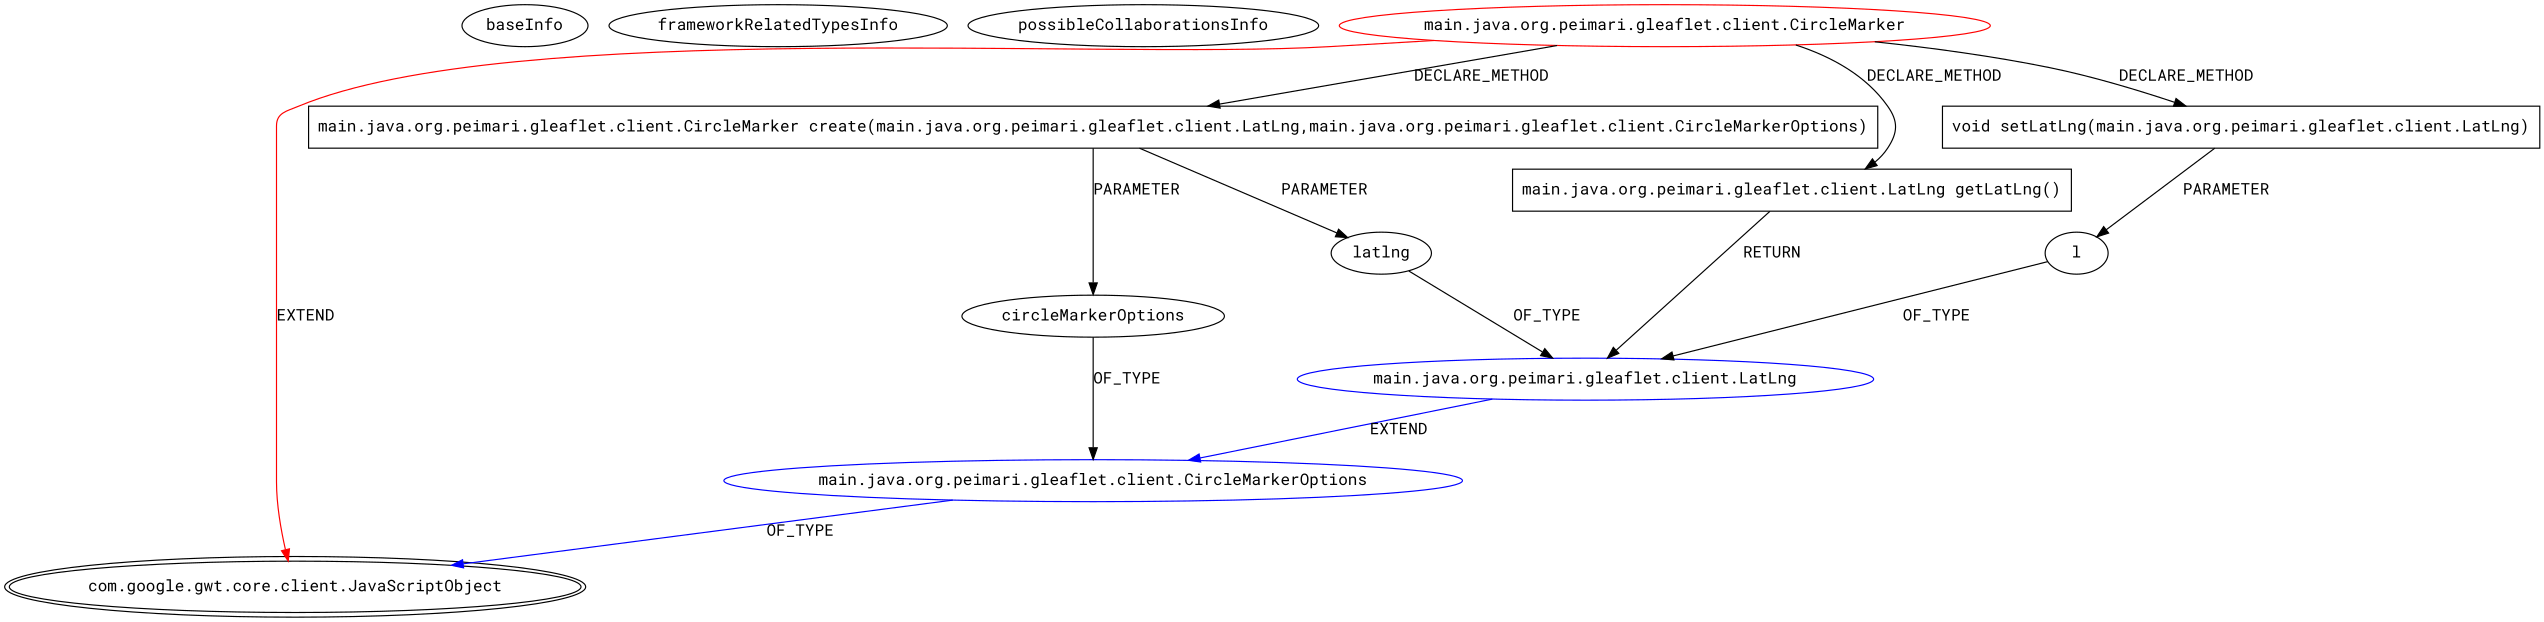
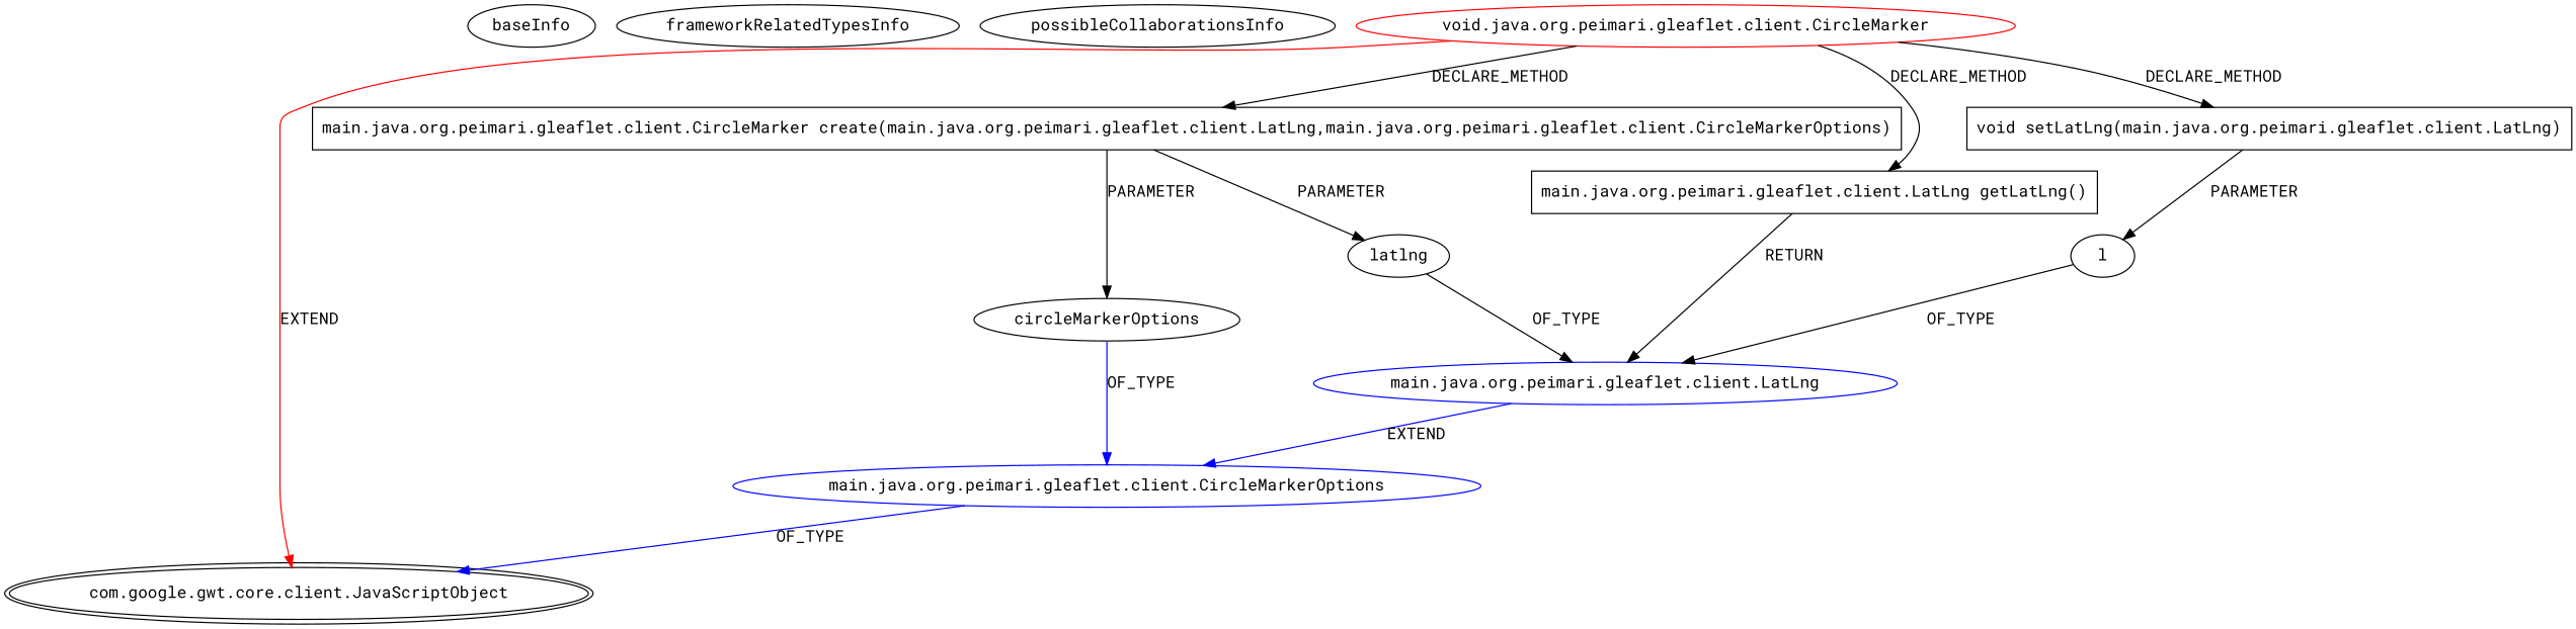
  digraph {
    fontname="Roboto Mono"
    node [fontname="Roboto Mono" isFrameworkType=false]
    edge [fontname="Roboto Mono"]
    baseInfo [category=extension_graph graphId=4069 isAnonymous=false possibleRelation=true isFrameworkType=""]
    frameworkRelatedTypesInfo [0="com.google.gwt.core.client.JavaScriptObject" isFrameworkType=""]
    possibleCollaborationsInfo [0="4069~CLIENT_METHOD_DECLARATION-PARAMETER_DECLARATION-~com.google.gwt.core.client.JavaScriptObject ~com.google.gwt.core.client.JavaScriptObject ~false~false" 1="4069~CLIENT_METHOD_DECLARATION-PARAMETER_DECLARATION-CLIENT_METHOD_DECLARATION-RETURN_TYPE-CLIENT_METHOD_DECLARATION-PARAMETER_DECLARATION-~com.google.gwt.core.client.JavaScriptObject ~com.google.gwt.core.client.JavaScriptObject ~false~false" isFrameworkType=""]
-   n4 [color=red label="main.java.org.peimari.gleaflet.client.CircleMarker" vertexType=ROOT_CLIENT_CLASS_DECLARATION]
+   n4 [color=red label="void.java.org.peimari.gleaflet.client.CircleMarker" vertexType=ROOT_CLIENT_CLASS_DECLARATION]
    n5 [isFrameworkType=true label="com.google.gwt.core.client.JavaScriptObject" peripheries=2 vertexType=FRAMEWORK_CLASS_TYPE]
    n6 [label="main.java.org.peimari.gleaflet.client.CircleMarker create(main.java.org.peimari.gleaflet.client.LatLng,main.java.org.peimari.gleaflet.client.CircleMarkerOptions)" shape=box vertexType=CLIENT_METHOD_DECLARATION]
    n7 [label="main.java.org.peimari.gleaflet.client.LatLng getLatLng()" shape=box vertexType=CLIENT_METHOD_DECLARATION]
    n8 [label="void setLatLng(main.java.org.peimari.gleaflet.client.LatLng)" shape=box vertexType=CLIENT_METHOD_DECLARATION]
    n9 [label=latlng vertexType=PARAMETER_DECLARATION]
    n10 [label=circleMarkerOptions vertexType=PARAMETER_DECLARATION]
    n11 [color=blue label="main.java.org.peimari.gleaflet.client.LatLng" vertexType=REFERENCE_CLIENT_CLASS_DECLARATION]
    n12 [label=l vertexType=PARAMETER_DECLARATION]
    n13 [color=blue label="main.java.org.peimari.gleaflet.client.CircleMarkerOptions" vertexType=REFERENCE_CLIENT_CLASS_DECLARATION]
    n4 -> n5 [color=red label=EXTEND]
    n4 -> n6 [label=DECLARE_METHOD]
    n4 -> n7 [label=DECLARE_METHOD]
    n4 -> n8 [label=DECLARE_METHOD]
    n6 -> n9 [label=PARAMETER]
    n6 -> n10 [label=PARAMETER]
    n7 -> n11 [label=RETURN]
    n8 -> n12 [label=PARAMETER]
    n9 -> n11 [label=OF_TYPE]
-   n10 -> n13 [label=OF_TYPE]
+   n10 -> n13 [label=OF_TYPE color=blue]
    n11 -> n13 [color=blue label=EXTEND]
    n12 -> n11 [label=OF_TYPE]
    n13 -> n5 [color=blue label=OF_TYPE]
  }
